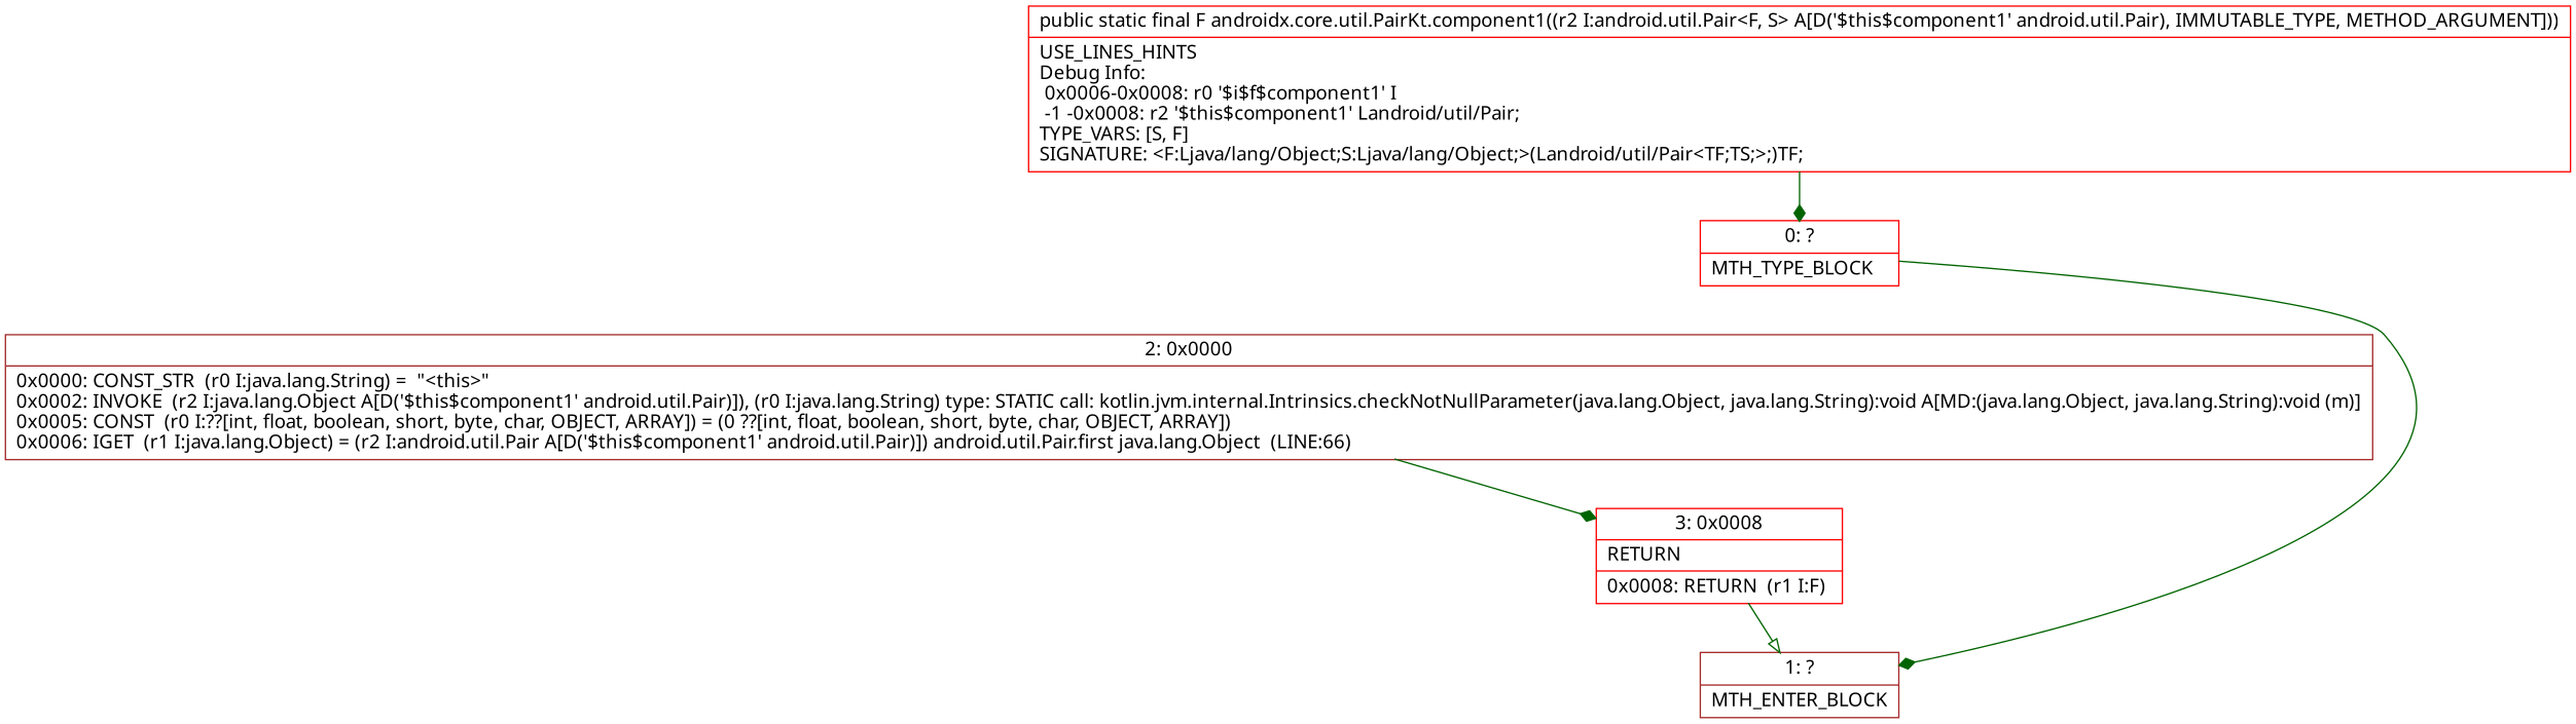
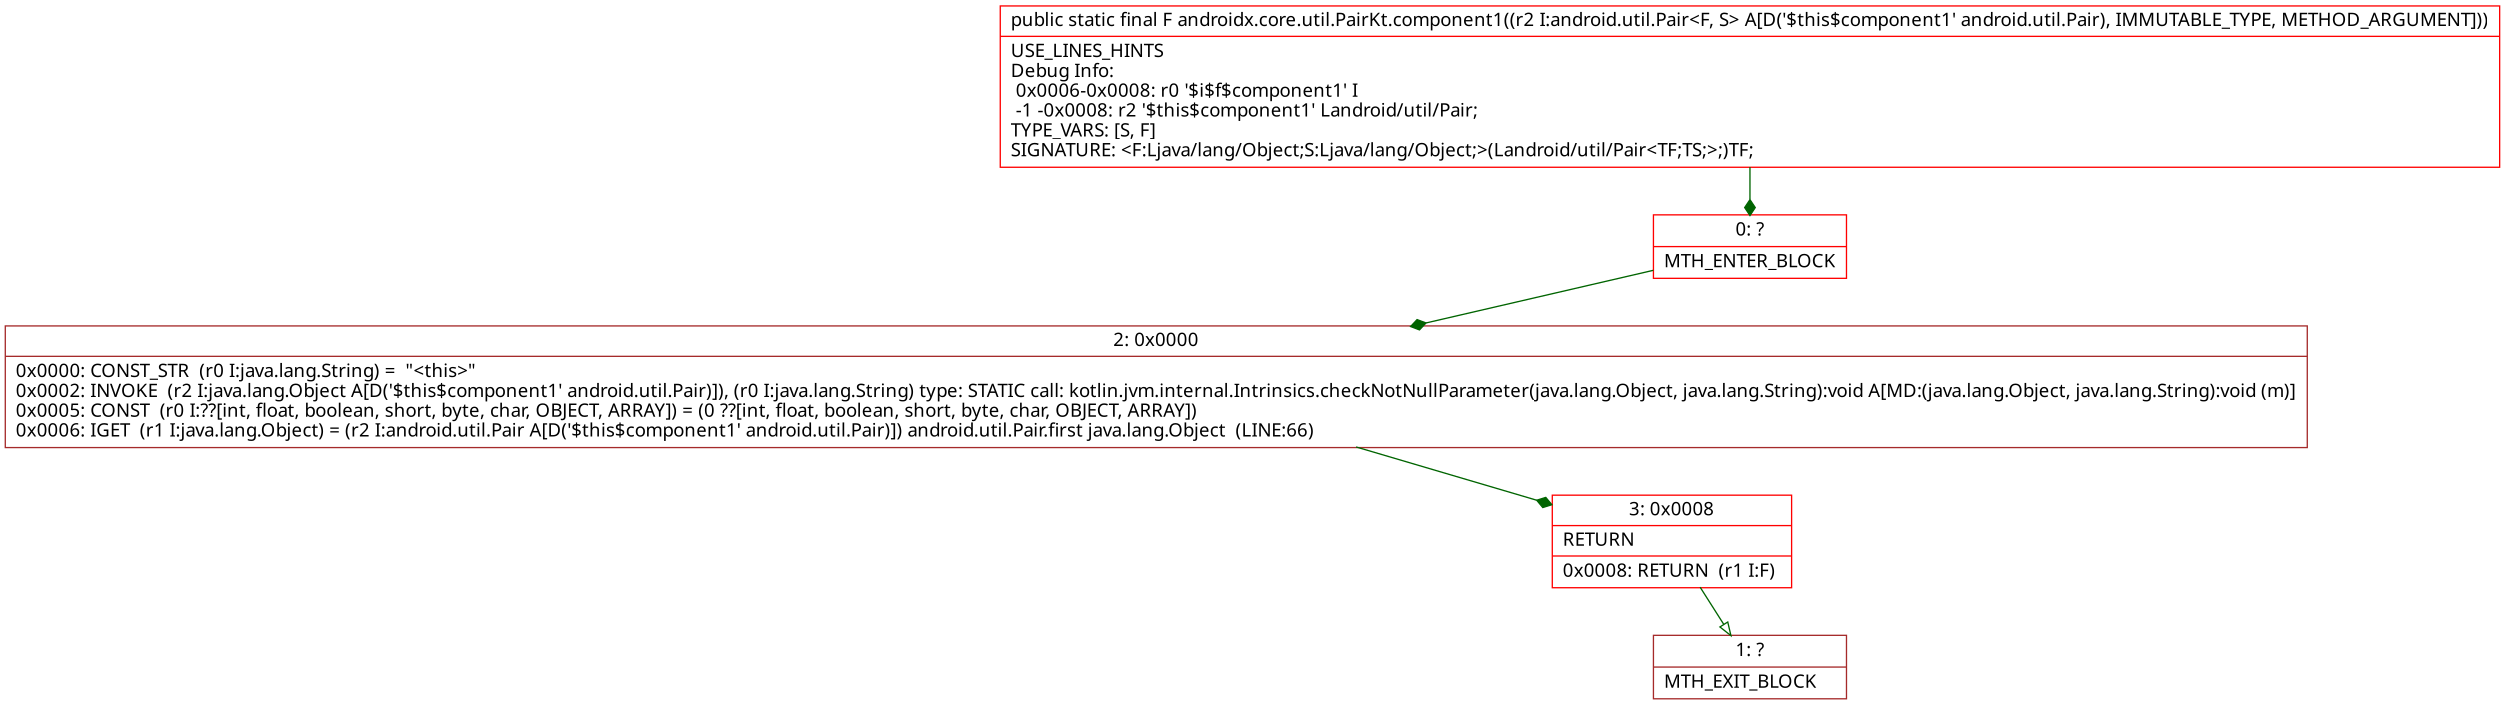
  digraph {
    fontname="Noto Sans"
    node [color=red fontname="Noto Sans" shape=record]
    edge [arrowhead=diamond color=darkgreen fontname="Noto Sans"]
-   n1 [label="{0\:\ ?|MTH_TYPE_BLOCK\l}"]
+   n1 [label="{0\:\ ?|MTH_ENTER_BLOCK\l}"]
    n2 [color=brown label="{2\:\ 0x0000|0x0000: CONST_STR  (r0 I:java.lang.String) =  \"\<this\>\" \l0x0002: INVOKE  (r2 I:java.lang.Object A[D('$this$component1' android.util.Pair)]), (r0 I:java.lang.String) type: STATIC call: kotlin.jvm.internal.Intrinsics.checkNotNullParameter(java.lang.Object, java.lang.String):void A[MD:(java.lang.Object, java.lang.String):void (m)]\l0x0005: CONST  (r0 I:??[int, float, boolean, short, byte, char, OBJECT, ARRAY]) = (0 ??[int, float, boolean, short, byte, char, OBJECT, ARRAY]) \l0x0006: IGET  (r1 I:java.lang.Object) = (r2 I:android.util.Pair A[D('$this$component1' android.util.Pair)]) android.util.Pair.first java.lang.Object  (LINE:66)\l}"]
    n3 [label="{3\:\ 0x0008|RETURN\l|0x0008: RETURN  (r1 I:F) \l}"]
-   n4 [color=brown label="{1\:\ ?|MTH_ENTER_BLOCK\l}"]
+   n4 [color=brown label="{1\:\ ?|MTH_EXIT_BLOCK\l}"]
    n5 [label="{public static final F androidx.core.util.PairKt.component1((r2 I:android.util.Pair\<F, S\> A[D('$this$component1' android.util.Pair), IMMUTABLE_TYPE, METHOD_ARGUMENT]))  | USE_LINES_HINTS\lDebug Info:\l  0x0006\-0x0008: r0 '$i$f$component1' I\l  \-1 \-0x0008: r2 '$this$component1' Landroid\/util\/Pair;\lTYPE_VARS: [S, F]\lSIGNATURE: \<F:Ljava\/lang\/Object;S:Ljava\/lang\/Object;\>(Landroid\/util\/Pair\<TF;TS;\>;)TF;\l}"]
-   n1 -> n4
+   n1 -> n2
    n2 -> n3
    n3 -> n4 [arrowhead=onormal]
    n5 -> n1
  }
